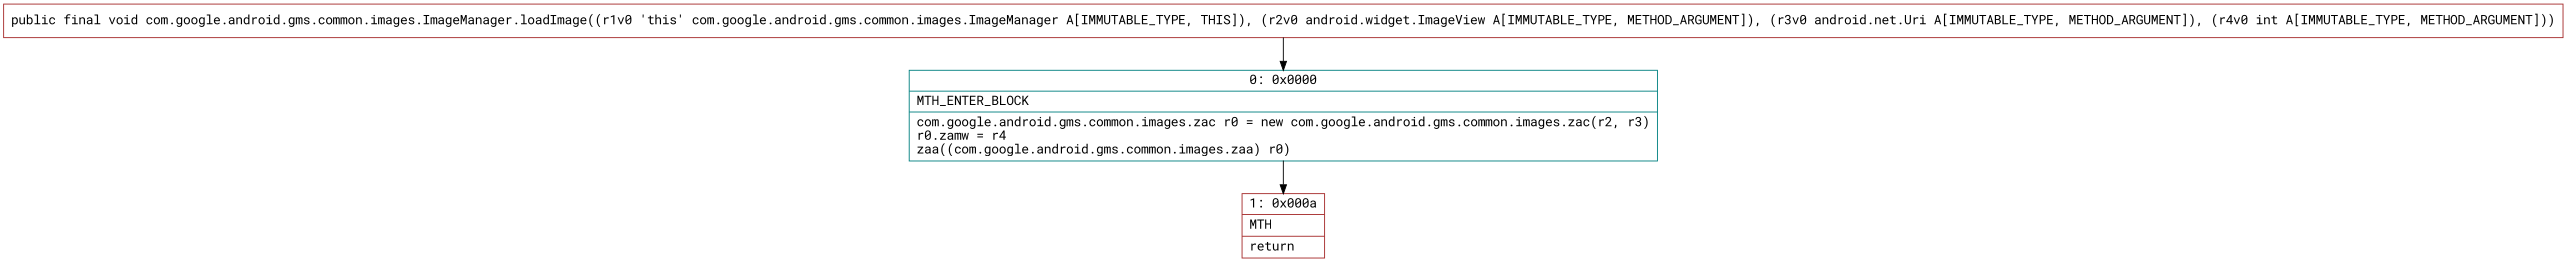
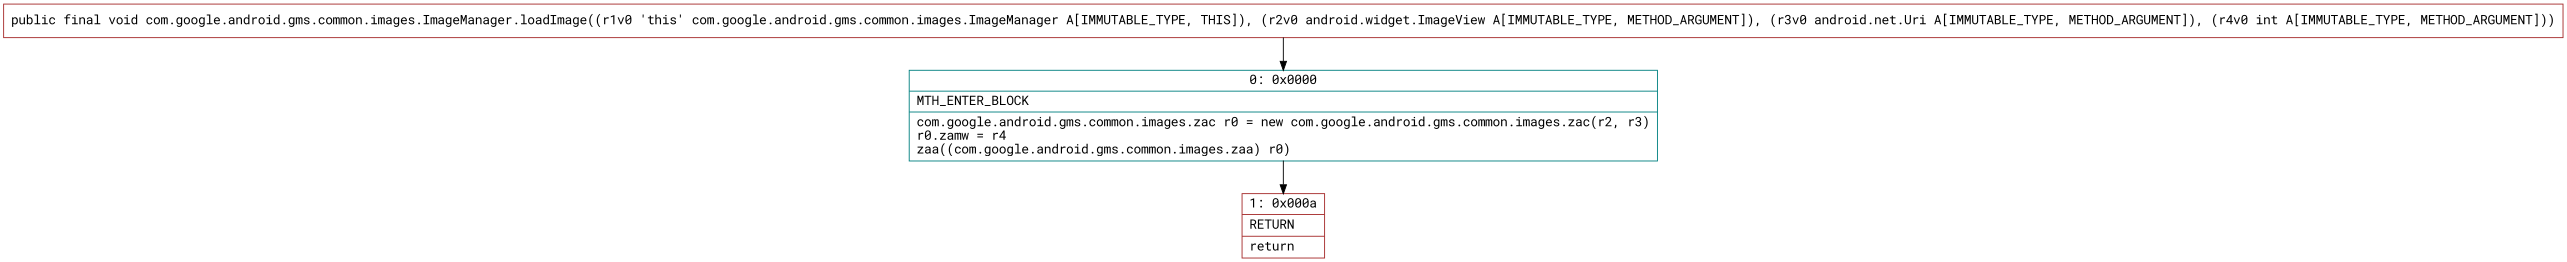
  digraph {
    fontname="Roboto Mono"
    node [shape=record color=brown fontname="Roboto Mono"]
    edge [fontname="Roboto Mono"]
    n1 [label="{0\:\ 0x0000|MTH_ENTER_BLOCK\l|com.google.android.gms.common.images.zac r0 = new com.google.android.gms.common.images.zac(r2, r3)\lr0.zamw = r4\lzaa((com.google.android.gms.common.images.zaa) r0)\l}" color=teal]
-   n2 [label="{1\:\ 0x000a|MTH\l|return\l}"]
+   n2 [label="{1\:\ 0x000a|RETURN\l|return\l}"]
    n3 [label="{public final void com.google.android.gms.common.images.ImageManager.loadImage((r1v0 'this' com.google.android.gms.common.images.ImageManager A[IMMUTABLE_TYPE, THIS]), (r2v0 android.widget.ImageView A[IMMUTABLE_TYPE, METHOD_ARGUMENT]), (r3v0 android.net.Uri A[IMMUTABLE_TYPE, METHOD_ARGUMENT]), (r4v0 int A[IMMUTABLE_TYPE, METHOD_ARGUMENT])) }"]
    n1 -> n2
    n3 -> n1
  }
